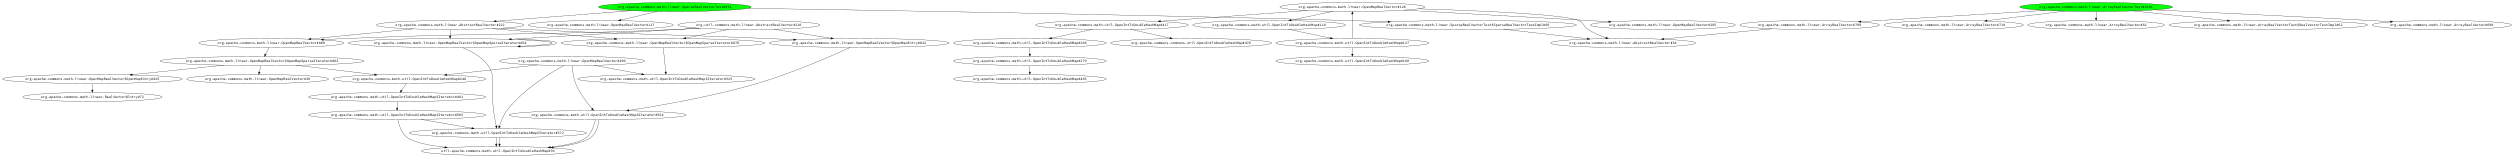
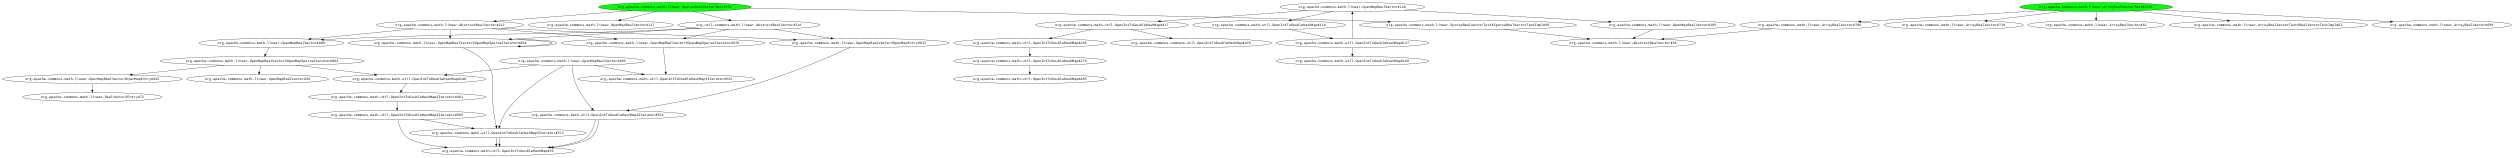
  digraph {
    fontname="Source Code Pro"
    node [fontname="Source Code Pro"]
    edge [fontname="Source Code Pro"]
    "org.apache.commons.math.linear.SparseRealVectorTest#951" [fillcolor=green style=filled]
    "org.apache.commons.math.linear.OpenMapRealVector#117"
    "org.apache.commons.math.linear.SparseRealVectorTest$SparseRealVectorTestImpl#60"
    n4 [label="org.util.commons.math.linear.AbstractRealVector#210"]
    "org.apache.commons.math.linear.AbstractRealVector#222"
    "org.apache.commons.math.linear.AbstractRealVector#34"
    "org.apache.commons.math.linear.OpenMapRealVector#809"
    "org.apache.commons.math.linear.OpenMapRealVector$OpenMapSparseIterator#870"
    "org.apache.commons.math.linear.OpenMapRealVector$OpenMapSparseIterator#854"
    "org.apache.commons.math.linear.OpenMapRealVector$OpenMapEntry#832"
    "org.apache.commons.math.linear.OpenMapRealVector#499"
    "org.apache.commons.math.util.OpenIntToDoubleHashMap#248"
    "org.apache.commons.math.util.OpenIntToDoubleHashMap$Iterator#572"
    "org.apache.commons.math.util.OpenIntToDoubleHashMap$Iterator#525"
    "org.apache.commons.math.util.OpenIntToDoubleHashMap$Iterator#554"
    "org.apache.commons.math.linear.OpenMapRealVector#126"
    "org.apache.commons.math.util.OpenIntToDoubleHashMap#110"
    "org.apache.commons.math.linear.OpenMapRealVector#205"
    "org.apache.commons.math.util.OpenIntToDoubleHashMap#417"
    "org.apache.commons.math.util.OpenIntToDoubleHashMap#127"
    "org.apache.commons.math.util.OpenIntToDoubleHashMap#266"
    n22 [label="org.apache.commons.commons.util.OpenIntToDoubleHashMap#476"]
    "org.apache.commons.math.util.OpenIntToDoubleHashMap#160"
    "org.apache.commons.math.util.OpenIntToDoubleHashMap#279"
    "org.apache.commons.math.util.OpenIntToDoubleHashMap#485"
    "org.apache.commons.math.linear.OpenMapRealVector$OpenMapSparseIterator#863"
    "org.apache.commons.math.linear.OpenMapRealVector#30"
    "org.apache.commons.math.linear.OpenMapRealVector$OpenMapEntry#825"
    "org.apache.commons.math.util.OpenIntToDoubleHashMap$Iterator#491"
    "org.apache.commons.math.linear.RealVector$Entry#72"
    "org.apache.commons.math.util.OpenIntToDoubleHashMap$Iterator#505"
-   "org.apache.commons.math.util.OpenIntToDoubleHashMap#39" [label="util.apache.commons.math.util.OpenIntToDoubleHashMap#39"]
+   "org.apache.commons.math.util.OpenIntToDoubleHashMap#39"
    "org.apache.commons.math.linear.ArrayRealVectorTest#1081" [fillcolor=green style=filled]
    "org.apache.commons.math.linear.ArrayRealVector#82"
    "org.apache.commons.math.linear.ArrayRealVectorTest$RealVectorTestImpl#62"
    "org.apache.commons.math.linear.ArrayRealVector#699"
    "org.apache.commons.math.linear.ArrayRealVector#709"
    "org.apache.commons.math.linear.ArrayRealVector#719"
    "org.apache.commons.math.linear.SparseRealVectorTest#951" -> "org.apache.commons.math.linear.OpenMapRealVector#117"
    "org.apache.commons.math.linear.SparseRealVectorTest#951" -> "org.apache.commons.math.linear.SparseRealVectorTest$SparseRealVectorTestImpl#60"
+   "org.apache.commons.math.linear.SparseRealVectorTest#951" -> n4
    "org.apache.commons.math.linear.SparseRealVectorTest#951" -> "org.apache.commons.math.linear.AbstractRealVector#222"
    "org.apache.commons.math.linear.SparseRealVectorTest$SparseRealVectorTestImpl#60" -> "org.apache.commons.math.linear.AbstractRealVector#34"
    n4 -> "org.apache.commons.math.linear.OpenMapRealVector#809"
    n4 -> "org.apache.commons.math.linear.OpenMapRealVector$OpenMapSparseIterator#870"
    n4 -> "org.apache.commons.math.linear.OpenMapRealVector$OpenMapSparseIterator#854"
    n4 -> "org.apache.commons.math.linear.OpenMapRealVector$OpenMapEntry#832"
    "org.apache.commons.math.linear.AbstractRealVector#222" -> "org.apache.commons.math.linear.OpenMapRealVector#809"
    "org.apache.commons.math.linear.AbstractRealVector#222" -> "org.apache.commons.math.linear.OpenMapRealVector$OpenMapSparseIterator#870"
    "org.apache.commons.math.linear.AbstractRealVector#222" -> "org.apache.commons.math.linear.OpenMapRealVector$OpenMapSparseIterator#854"
    "org.apache.commons.math.linear.AbstractRealVector#222" -> "org.apache.commons.math.linear.OpenMapRealVector$OpenMapEntry#832"
    "org.apache.commons.math.linear.OpenMapRealVector#809" -> "org.apache.commons.math.linear.OpenMapRealVector$OpenMapSparseIterator#863"
    "org.apache.commons.math.linear.OpenMapRealVector$OpenMapSparseIterator#870" -> "org.apache.commons.math.util.OpenIntToDoubleHashMap$Iterator#525"
    "org.apache.commons.math.linear.OpenMapRealVector$OpenMapSparseIterator#854" -> "org.apache.commons.math.linear.OpenMapRealVector$OpenMapSparseIterator#854"
    "org.apache.commons.math.linear.OpenMapRealVector$OpenMapSparseIterator#854" -> "org.apache.commons.math.util.OpenIntToDoubleHashMap$Iterator#572"
    "org.apache.commons.math.linear.OpenMapRealVector$OpenMapEntry#832" -> "org.apache.commons.math.util.OpenIntToDoubleHashMap$Iterator#554"
    "org.apache.commons.math.linear.OpenMapRealVector#499" -> "org.apache.commons.math.util.OpenIntToDoubleHashMap#248"
    "org.apache.commons.math.linear.OpenMapRealVector#499" -> "org.apache.commons.math.util.OpenIntToDoubleHashMap$Iterator#572"
    "org.apache.commons.math.linear.OpenMapRealVector#499" -> "org.apache.commons.math.util.OpenIntToDoubleHashMap$Iterator#525"
    "org.apache.commons.math.linear.OpenMapRealVector#499" -> "org.apache.commons.math.util.OpenIntToDoubleHashMap$Iterator#554"
    "org.apache.commons.math.util.OpenIntToDoubleHashMap#248" -> "org.apache.commons.math.util.OpenIntToDoubleHashMap$Iterator#491"
    "org.apache.commons.math.util.OpenIntToDoubleHashMap$Iterator#572" -> "org.apache.commons.math.util.OpenIntToDoubleHashMap#39"
    "org.apache.commons.math.util.OpenIntToDoubleHashMap$Iterator#572" -> "org.apache.commons.math.util.OpenIntToDoubleHashMap#39"
    "org.apache.commons.math.util.OpenIntToDoubleHashMap$Iterator#554" -> "org.apache.commons.math.util.OpenIntToDoubleHashMap#39"
    "org.apache.commons.math.util.OpenIntToDoubleHashMap$Iterator#554" -> "org.apache.commons.math.util.OpenIntToDoubleHashMap#39"
-   "org.apache.commons.math.linear.OpenMapRealVector#126" -> "org.apache.commons.math.linear.AbstractRealVector#34"
+   "org.apache.commons.math.linear.OpenMapRealVector#205" -> "org.apache.commons.math.linear.AbstractRealVector#34"
    "org.apache.commons.math.linear.OpenMapRealVector#126" -> "org.apache.commons.math.util.OpenIntToDoubleHashMap#110"
    "org.apache.commons.math.linear.OpenMapRealVector#126" -> "org.apache.commons.math.linear.OpenMapRealVector#205"
    "org.apache.commons.math.linear.OpenMapRealVector#126" -> "org.apache.commons.math.util.OpenIntToDoubleHashMap#417"
    "org.apache.commons.math.util.OpenIntToDoubleHashMap#110" -> "org.apache.commons.math.util.OpenIntToDoubleHashMap#127"
    "org.apache.commons.math.util.OpenIntToDoubleHashMap#417" -> "org.apache.commons.math.util.OpenIntToDoubleHashMap#266"
    "org.apache.commons.math.util.OpenIntToDoubleHashMap#417" -> n22
    "org.apache.commons.math.util.OpenIntToDoubleHashMap#127" -> "org.apache.commons.math.linear.OpenMapRealVector#126"
    "org.apache.commons.math.util.OpenIntToDoubleHashMap#127" -> "org.apache.commons.math.util.OpenIntToDoubleHashMap#160"
    "org.apache.commons.math.util.OpenIntToDoubleHashMap#266" -> "org.apache.commons.math.util.OpenIntToDoubleHashMap#279"
    "org.apache.commons.math.util.OpenIntToDoubleHashMap#279" -> "org.apache.commons.math.util.OpenIntToDoubleHashMap#485"
    "org.apache.commons.math.linear.OpenMapRealVector$OpenMapSparseIterator#863" -> "org.apache.commons.math.util.OpenIntToDoubleHashMap#248"
    "org.apache.commons.math.linear.OpenMapRealVector$OpenMapSparseIterator#863" -> "org.apache.commons.math.linear.OpenMapRealVector#30"
    "org.apache.commons.math.linear.OpenMapRealVector$OpenMapSparseIterator#863" -> "org.apache.commons.math.linear.OpenMapRealVector$OpenMapEntry#825"
    "org.apache.commons.math.linear.OpenMapRealVector$OpenMapEntry#825" -> "org.apache.commons.math.linear.RealVector$Entry#72"
    "org.apache.commons.math.util.OpenIntToDoubleHashMap$Iterator#491" -> "org.apache.commons.math.util.OpenIntToDoubleHashMap$Iterator#505"
    "org.apache.commons.math.util.OpenIntToDoubleHashMap$Iterator#505" -> "org.apache.commons.math.util.OpenIntToDoubleHashMap$Iterator#572"
    "org.apache.commons.math.util.OpenIntToDoubleHashMap$Iterator#505" -> "org.apache.commons.math.util.OpenIntToDoubleHashMap#39"
    "org.apache.commons.math.linear.ArrayRealVectorTest#1081" -> "org.apache.commons.math.linear.ArrayRealVector#82"
    "org.apache.commons.math.linear.ArrayRealVectorTest#1081" -> "org.apache.commons.math.linear.ArrayRealVectorTest$RealVectorTestImpl#62"
    "org.apache.commons.math.linear.ArrayRealVectorTest#1081" -> "org.apache.commons.math.linear.ArrayRealVector#699"
    "org.apache.commons.math.linear.ArrayRealVectorTest#1081" -> "org.apache.commons.math.linear.ArrayRealVector#709"
    "org.apache.commons.math.linear.ArrayRealVectorTest#1081" -> "org.apache.commons.math.linear.ArrayRealVector#719"
    "org.apache.commons.math.linear.ArrayRealVector#709" -> "org.apache.commons.math.linear.AbstractRealVector#34"
  }
